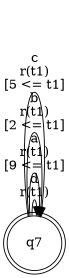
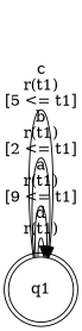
  digraph {
    rankdir=LR
-   n1 [label=q7 shape=doublecircle]
+   n1 [label=q1 shape=doublecircle]
    n1 -> n1 [label="d\nr(t1)\n"]
    n1 -> n1 [label="a\nr(t1)\n[9 <= t1]"]
    n1 -> n1 [label="b\nr(t1)\n[2 <= t1]"]
    n1 -> n1 [label="c\nr(t1)\n[5 <= t1]"]
  }
